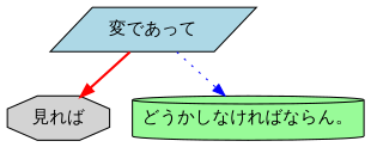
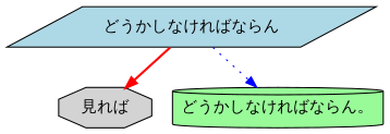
  digraph {
    node [style=filled]
-   n1 [fillcolor=lightblue label="変であって" shape=parallelogram]
+   n1 [fillcolor=lightblue label="どうかしなければならん" shape=parallelogram]
    n2 [fillcolor=lightgrey label="見れば" shape=octagon]
    n3 [fillcolor=palegreen label="どうかしなければならん。" shape=cylinder]
    n1 -> n2 [color=red style=bold]
    n1 -> n3 [color=blue style=dotted]
  }
